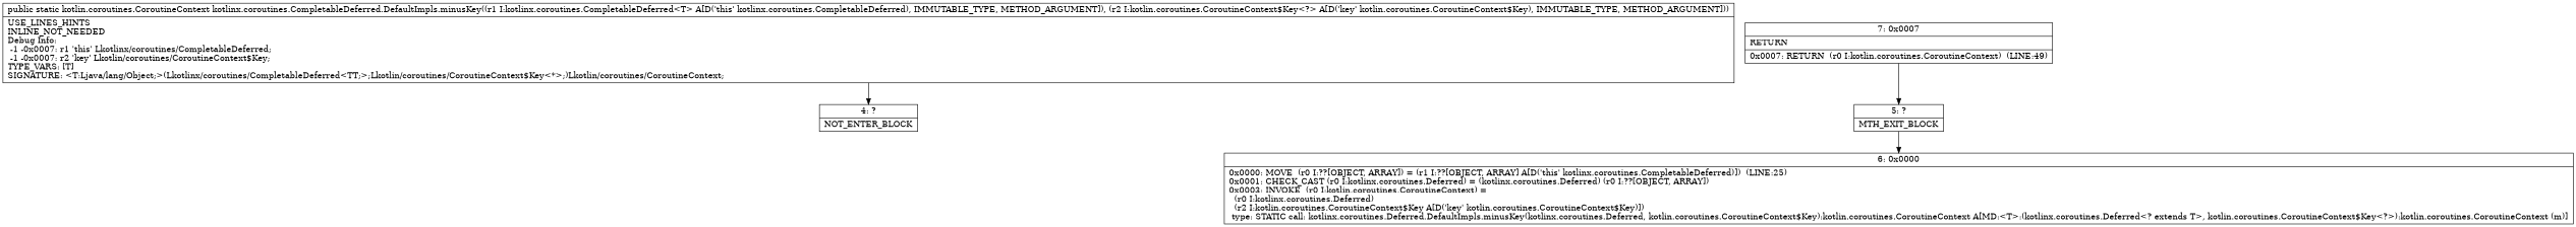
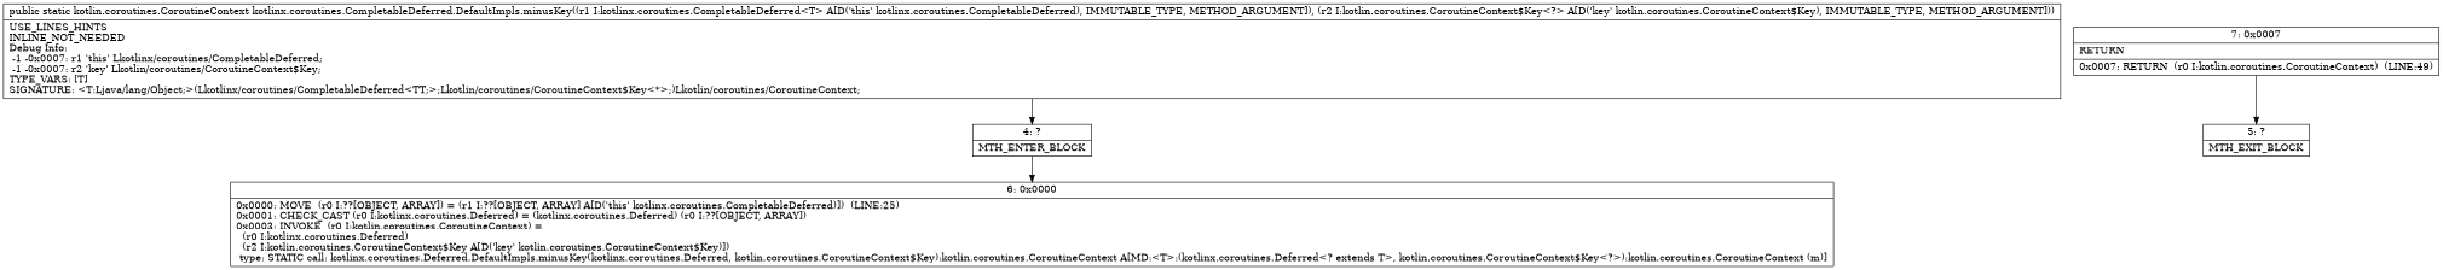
  digraph {
    node [shape=record]
-   n1 [label="{4\:\ ?|NOT_ENTER_BLOCK\l}"]
+   n1 [label="{4\:\ ?|MTH_ENTER_BLOCK\l}"]
    n2 [label="{6\:\ 0x0000|0x0000: MOVE  (r0 I:??[OBJECT, ARRAY]) = (r1 I:??[OBJECT, ARRAY] A[D('this' kotlinx.coroutines.CompletableDeferred)])  (LINE:25)\l0x0001: CHECK_CAST (r0 I:kotlinx.coroutines.Deferred) = (kotlinx.coroutines.Deferred) (r0 I:??[OBJECT, ARRAY]) \l0x0003: INVOKE  (r0 I:kotlin.coroutines.CoroutineContext) = \l  (r0 I:kotlinx.coroutines.Deferred)\l  (r2 I:kotlin.coroutines.CoroutineContext$Key A[D('key' kotlin.coroutines.CoroutineContext$Key)])\l type: STATIC call: kotlinx.coroutines.Deferred.DefaultImpls.minusKey(kotlinx.coroutines.Deferred, kotlin.coroutines.CoroutineContext$Key):kotlin.coroutines.CoroutineContext A[MD:\<T\>:(kotlinx.coroutines.Deferred\<? extends T\>, kotlin.coroutines.CoroutineContext$Key\<?\>):kotlin.coroutines.CoroutineContext (m)]\l}"]
    n3 [label="{7\:\ 0x0007|RETURN\l|0x0007: RETURN  (r0 I:kotlin.coroutines.CoroutineContext)  (LINE:49)\l}"]
    n4 [label="{5\:\ ?|MTH_EXIT_BLOCK\l}"]
    n5 [label="{public static kotlin.coroutines.CoroutineContext kotlinx.coroutines.CompletableDeferred.DefaultImpls.minusKey((r1 I:kotlinx.coroutines.CompletableDeferred\<T\> A[D('this' kotlinx.coroutines.CompletableDeferred), IMMUTABLE_TYPE, METHOD_ARGUMENT]), (r2 I:kotlin.coroutines.CoroutineContext$Key\<?\> A[D('key' kotlin.coroutines.CoroutineContext$Key), IMMUTABLE_TYPE, METHOD_ARGUMENT]))  | USE_LINES_HINTS\lINLINE_NOT_NEEDED\lDebug Info:\l  \-1 \-0x0007: r1 'this' Lkotlinx\/coroutines\/CompletableDeferred;\l  \-1 \-0x0007: r2 'key' Lkotlin\/coroutines\/CoroutineContext$Key;\lTYPE_VARS: [T]\lSIGNATURE: \<T:Ljava\/lang\/Object;\>(Lkotlinx\/coroutines\/CompletableDeferred\<TT;\>;Lkotlin\/coroutines\/CoroutineContext$Key\<*\>;)Lkotlin\/coroutines\/CoroutineContext;\l}"]
-   n4 -> n2
+   n1 -> n2
    n3 -> n4
    n5 -> n1
  }
